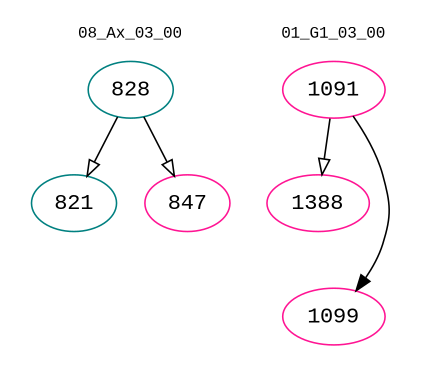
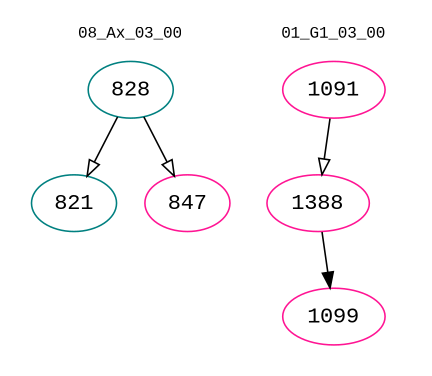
  digraph {
    fontname="Liberation Mono"
    node [color=deeppink fontname="Liberation Mono"]
    edge [arrowhead=onormal color=black fontname="Liberation Mono"]
    n1 [color=teal label=828]
    n2 [color=teal label=821]
    n3 [label=847]
    n4 [label=1091]
    n5 [label=1388]
    n6 [label=1099]
    subgraph cluster_1 {
      color=white
      fontsize=10
      label="08_Ax_03_00"
      n1
      n2
      n3
    }
    subgraph cluster_2 {
      color=white
      fontsize=10
      label="01_G1_03_00"
      n4
      n5
      n6
    }
    n1 -> n2
    n1 -> n3
    n4 -> n5
-   n4 -> n6 [arrowhead=normal]
+   n5 -> n6 [arrowhead=normal]
  }
